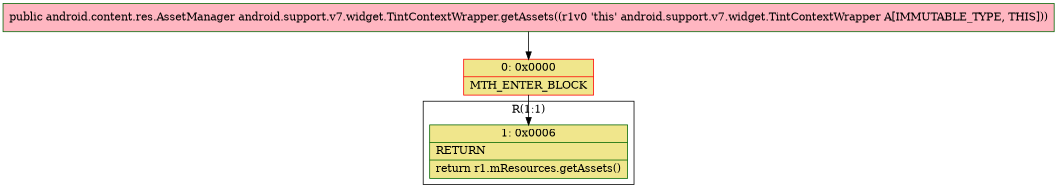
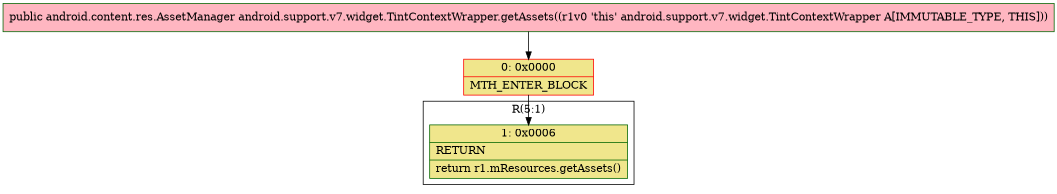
  digraph {
    node [color=darkgreen shape=record style=filled fillcolor=khaki]
    edge [style=solid]
    n1 [label="{1\:\ 0x0006|RETURN\l|return r1.mResources.getAssets()\l}"]
    n2 [color=red label="{0\:\ 0x0000|MTH_ENTER_BLOCK\l}"]
    n3 [label="{public android.content.res.AssetManager android.support.v7.widget.TintContextWrapper.getAssets((r1v0 'this' android.support.v7.widget.TintContextWrapper A[IMMUTABLE_TYPE, THIS])) }" fillcolor=lightpink]
    subgraph cluster_1 {
-     label="R(1:1)"
+     label="R(5:1)"
      n1
    }
    n2 -> n1
    n3 -> n2
  }
